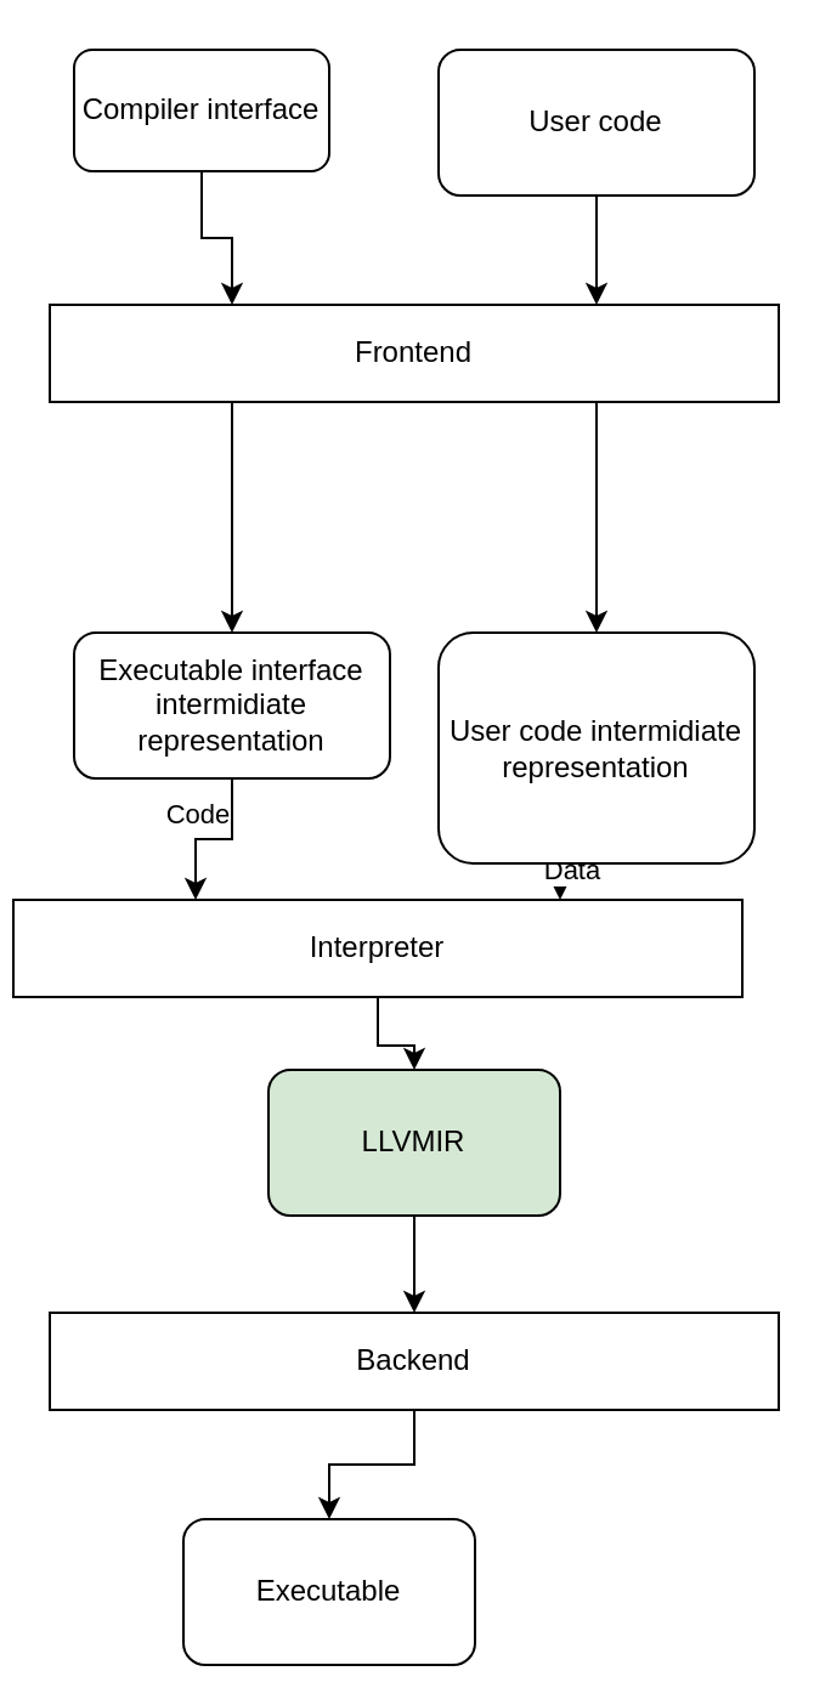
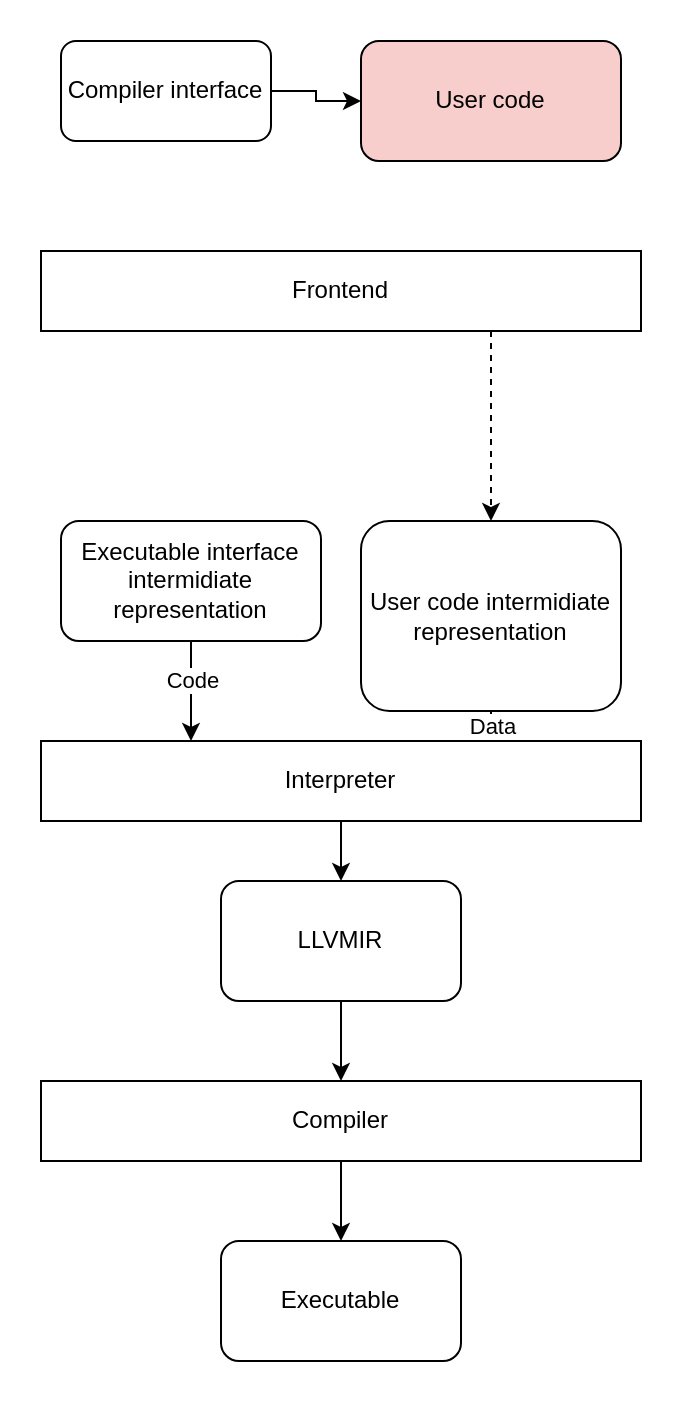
  <mxCell id="0" />
  <mxCell id="1" parent="0" />
- <mxCell id="2" style="edgeStyle=orthogonalEdgeStyle;rounded=0;orthogonalLoop=1;jettySize=auto;html=1;exitX=0.25;exitY=1;exitDx=0;exitDy=0;entryX=0.5;entryY=0;entryDx=0;entryDy=0;" edge="1" parent="1" source="4" target="17"><mxGeometry relative="1" as="geometry" /></mxCell>
- <mxCell id="3" style="edgeStyle=orthogonalEdgeStyle;rounded=0;orthogonalLoop=1;jettySize=auto;html=1;exitX=0.75;exitY=1;exitDx=0;exitDy=0;entryX=0.5;entryY=0;entryDx=0;entryDy=0;" edge="1" parent="1" source="4" target="20"><mxGeometry relative="1" as="geometry" /></mxCell>
+ <mxCell id="3" style="edgeStyle=orthogonalEdgeStyle;rounded=0;orthogonalLoop=1;jettySize=auto;html=1;exitX=0.75;exitY=1;exitDx=0;exitDy=0;entryX=0.5;entryY=0;entryDx=0;entryDy=0;dashed=1;" edge="1" parent="1" source="4" target="20"><mxGeometry relative="1" as="geometry" /></mxCell>
  <mxCell id="4" value="Frontend" style="rounded=0;whiteSpace=wrap;html=1;" vertex="1" parent="1"><mxGeometry x="20" y="125" width="300" height="40" as="geometry" /></mxCell>
  <mxCell id="5" value="" style="edgeStyle=orthogonalEdgeStyle;rounded=0;orthogonalLoop=1;jettySize=auto;html=1;" edge="1" parent="1" source="6" target="10"><mxGeometry relative="1" as="geometry" /></mxCell>
- <mxCell id="6" value="Interpreter" style="rounded=0;whiteSpace=wrap;html=1;" vertex="1" parent="1"><mxGeometry x="5" y="370" width="300" height="40" as="geometry" /></mxCell>
+ <mxCell id="6" value="Interpreter" style="rounded=0;whiteSpace=wrap;html=1;" vertex="1" parent="1"><mxGeometry x="20" y="370" width="300" height="40" as="geometry" /></mxCell>
  <mxCell id="7" value="" style="edgeStyle=orthogonalEdgeStyle;rounded=0;orthogonalLoop=1;jettySize=auto;html=1;" edge="1" parent="1" source="8" target="21"><mxGeometry relative="1" as="geometry" /></mxCell>
- <mxCell id="8" value="Backend" style="rounded=0;whiteSpace=wrap;html=1;" vertex="1" parent="1"><mxGeometry x="20" y="540" width="300" height="40" as="geometry" /></mxCell>
+ <mxCell id="8" value="Compiler" style="rounded=0;whiteSpace=wrap;html=1;" vertex="1" parent="1"><mxGeometry x="20" y="540" width="300" height="40" as="geometry" /></mxCell>
  <mxCell id="9" value="" style="edgeStyle=orthogonalEdgeStyle;rounded=0;orthogonalLoop=1;jettySize=auto;html=1;" edge="1" parent="1" source="10" target="8"><mxGeometry relative="1" as="geometry" /></mxCell>
- <mxCell id="10" value="LLVMIR" style="rounded=1;whiteSpace=wrap;html=1;fillColor=#d5e8d4;" vertex="1" parent="1"><mxGeometry x="110" y="440" width="120" height="60" as="geometry" /></mxCell>
- <mxCell id="11" value="" style="edgeStyle=orthogonalEdgeStyle;rounded=0;orthogonalLoop=1;jettySize=auto;html=1;entryX=0.25;entryY=0;entryDx=0;entryDy=0;" edge="1" parent="1" source="12" target="4"><mxGeometry relative="1" as="geometry" /></mxCell>
+ <mxCell id="10" value="LLVMIR" style="rounded=1;whiteSpace=wrap;html=1;" vertex="1" parent="1"><mxGeometry x="110" y="440" width="120" height="60" as="geometry" /></mxCell>
+ <mxCell id="11" value="" style="edgeStyle=orthogonalEdgeStyle;rounded=0;orthogonalLoop=1;jettySize=auto;html=1;" edge="1" parent="1" source="12" target="14"><mxGeometry relative="1" as="geometry" /></mxCell>
  <mxCell id="12" value="Compiler interface" style="rounded=1;whiteSpace=wrap;html=1;" vertex="1" parent="1"><mxGeometry x="30" y="20" width="105" height="50" as="geometry" /></mxCell>
- <mxCell id="13" value="" style="edgeStyle=orthogonalEdgeStyle;rounded=0;orthogonalLoop=1;jettySize=auto;html=1;entryX=0.75;entryY=0;entryDx=0;entryDy=0;" edge="1" parent="1" source="14" target="4"><mxGeometry relative="1" as="geometry" /></mxCell>
- <mxCell id="14" value="User code" style="rounded=1;whiteSpace=wrap;html=1;" vertex="1" parent="1"><mxGeometry x="180" y="20" width="130" height="60" as="geometry" /></mxCell>
+ <mxCell id="14" value="User code" style="rounded=1;whiteSpace=wrap;html=1;fillColor=#f8cecc;" vertex="1" parent="1"><mxGeometry x="180" y="20" width="130" height="60" as="geometry" /></mxCell>
  <mxCell id="15" style="edgeStyle=orthogonalEdgeStyle;rounded=0;orthogonalLoop=1;jettySize=auto;html=1;exitX=0.5;exitY=1;exitDx=0;exitDy=0;entryX=0.25;entryY=0;entryDx=0;entryDy=0;" edge="1" parent="1" source="17" target="6"><mxGeometry relative="1" as="geometry" /></mxCell>
  <mxCell id="16" value="Code" style="edgeLabel;html=1;align=center;verticalAlign=middle;resizable=0;points=[];" vertex="1" connectable="0" parent="15"><mxGeometry x="0.283" relative="1" as="geometry"><mxPoint y="-12.09" as="offset" /></mxGeometry></mxCell>
  <mxCell id="17" value="Executable interface intermidiate representation" style="rounded=1;whiteSpace=wrap;html=1;" vertex="1" parent="1"><mxGeometry x="30" y="260" width="130" height="60" as="geometry" /></mxCell>
  <mxCell id="18" style="edgeStyle=orthogonalEdgeStyle;rounded=0;orthogonalLoop=1;jettySize=auto;html=1;exitX=0.5;exitY=1;exitDx=0;exitDy=0;entryX=0.75;entryY=0;entryDx=0;entryDy=0;" edge="1" parent="1" source="20" target="6"><mxGeometry relative="1" as="geometry" /></mxCell>
  <mxCell id="19" value="Data" style="edgeLabel;html=1;align=center;verticalAlign=middle;resizable=0;points=[];" vertex="1" connectable="0" parent="18"><mxGeometry x="-0.291" relative="1" as="geometry"><mxPoint y="2.07" as="offset" /></mxGeometry></mxCell>
  <mxCell id="20" value="User code intermidiate representation" style="rounded=1;whiteSpace=wrap;html=1;" vertex="1" parent="1"><mxGeometry x="180" y="260" width="130" height="95" as="geometry" /></mxCell>
- <mxCell id="21" value="Executable" style="rounded=1;whiteSpace=wrap;html=1;" vertex="1" parent="1"><mxGeometry x="75" y="625" width="120" height="60" as="geometry" /></mxCell>
+ <mxCell id="21" value="Executable" style="rounded=1;whiteSpace=wrap;html=1;" vertex="1" parent="1"><mxGeometry x="110" y="620" width="120" height="60" as="geometry" /></mxCell>
